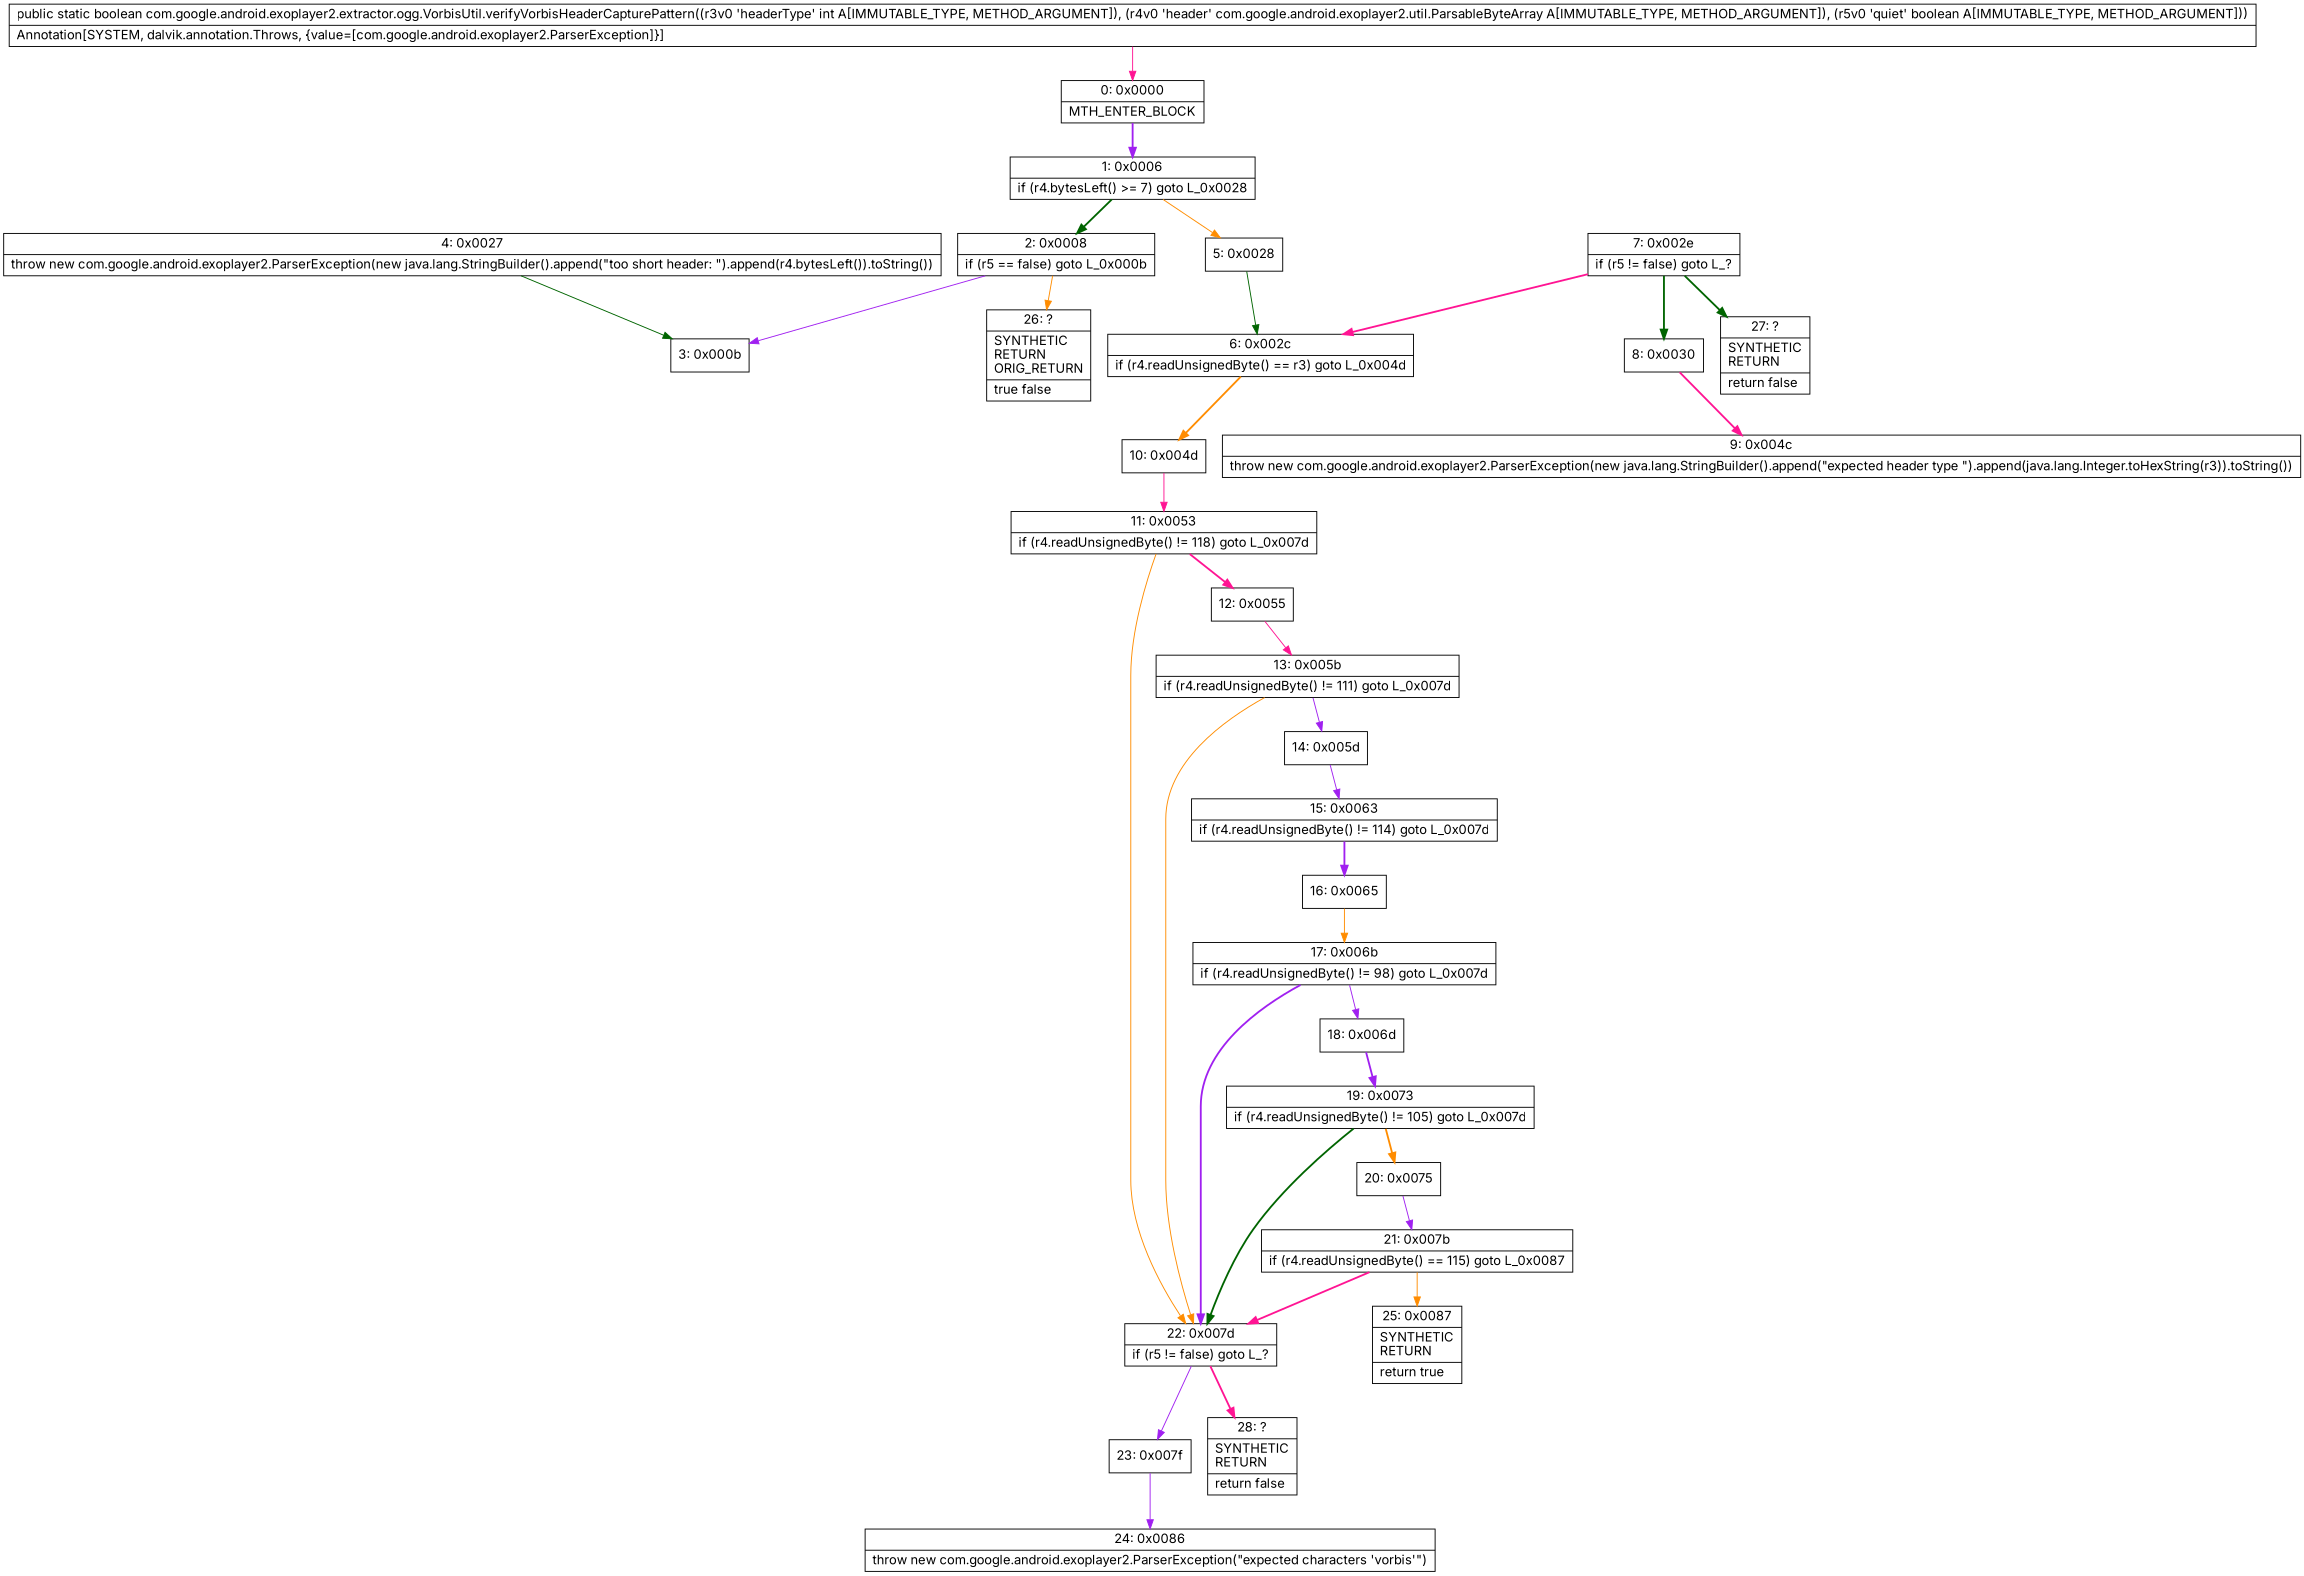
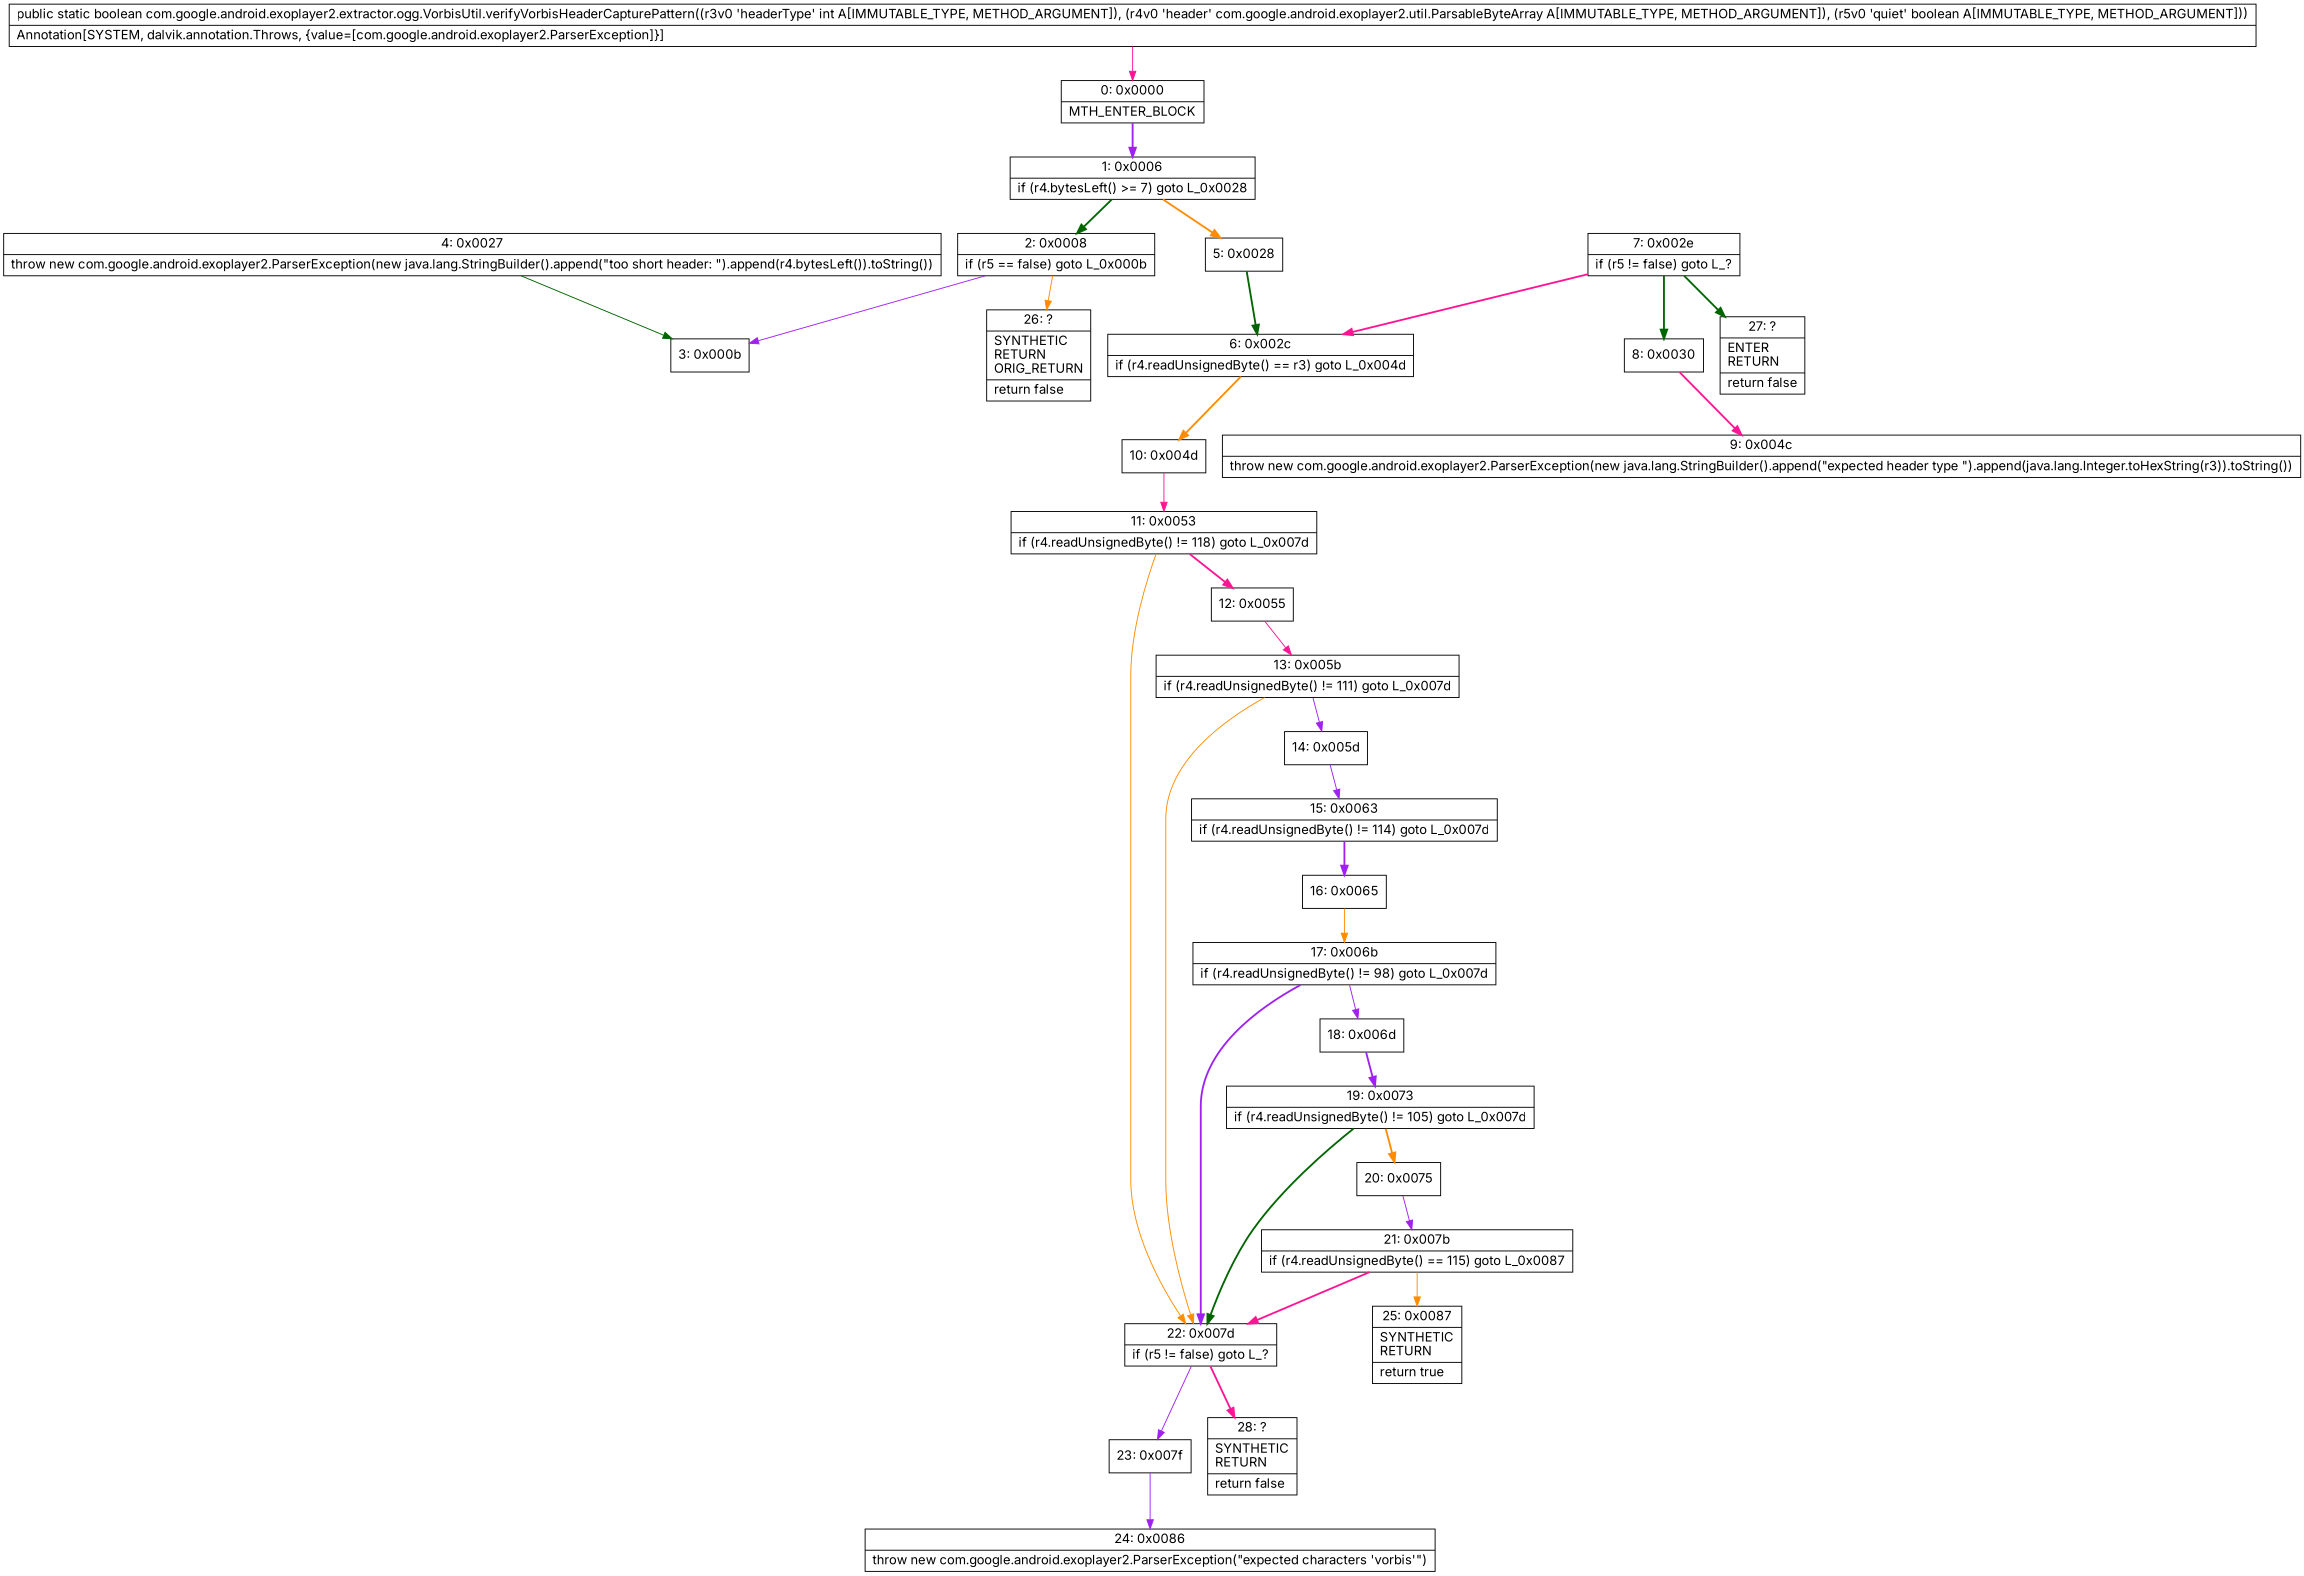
  digraph {
    fontname=Inter
    node [fontname=Inter shape=record]
    edge [color=purple fontname=Inter style=solid]
    n1 [label="{0\:\ 0x0000|MTH_ENTER_BLOCK\l}"]
    n2 [label="{1\:\ 0x0006|if (r4.bytesLeft() \>= 7) goto L_0x0028\l}"]
    n3 [label="{2\:\ 0x0008|if (r5 == false) goto L_0x000b\l}"]
    n4 [label="{5\:\ 0x0028}"]
    n5 [label="{3\:\ 0x000b}"]
-   n6 [label="{26\:\ ?|SYNTHETIC\lRETURN\lORIG_RETURN\l|true false\l}"]
+   n6 [label="{26\:\ ?|SYNTHETIC\lRETURN\lORIG_RETURN\l|return false\l}"]
    n7 [label="{6\:\ 0x002c|if (r4.readUnsignedByte() == r3) goto L_0x004d\l}"]
    n8 [label="{4\:\ 0x0027|throw new com.google.android.exoplayer2.ParserException(new java.lang.StringBuilder().append(\"too short header: \").append(r4.bytesLeft()).toString())\l}"]
    n9 [label="{10\:\ 0x004d}"]
    n10 [label="{7\:\ 0x002e|if (r5 != false) goto L_?\l}"]
    n11 [label="{8\:\ 0x0030}"]
-   n12 [label="{27\:\ ?|SYNTHETIC\lRETURN\l|return false\l}"]
+   n12 [label="{27\:\ ?|ENTER\lRETURN\l|return false\l}"]
    n13 [label="{11\:\ 0x0053|if (r4.readUnsignedByte() != 118) goto L_0x007d\l}"]
    n14 [label="{9\:\ 0x004c|throw new com.google.android.exoplayer2.ParserException(new java.lang.StringBuilder().append(\"expected header type \").append(java.lang.Integer.toHexString(r3)).toString())\l}"]
    n15 [label="{12\:\ 0x0055}"]
    n16 [label="{22\:\ 0x007d|if (r5 != false) goto L_?\l}"]
    n17 [label="{13\:\ 0x005b|if (r4.readUnsignedByte() != 111) goto L_0x007d\l}"]
    n18 [label="{23\:\ 0x007f}"]
    n19 [label="{28\:\ ?|SYNTHETIC\lRETURN\l|return false\l}"]
    n20 [label="{14\:\ 0x005d}"]
    n21 [label="{15\:\ 0x0063|if (r4.readUnsignedByte() != 114) goto L_0x007d\l}"]
    n22 [label="{16\:\ 0x0065}"]
    n23 [label="{17\:\ 0x006b|if (r4.readUnsignedByte() != 98) goto L_0x007d\l}"]
    n24 [label="{18\:\ 0x006d}"]
    n25 [label="{19\:\ 0x0073|if (r4.readUnsignedByte() != 105) goto L_0x007d\l}"]
    n26 [label="{20\:\ 0x0075}"]
    n27 [label="{21\:\ 0x007b|if (r4.readUnsignedByte() == 115) goto L_0x0087\l}"]
    n28 [label="{25\:\ 0x0087|SYNTHETIC\lRETURN\l|return true\l}"]
    n29 [label="{24\:\ 0x0086|throw new com.google.android.exoplayer2.ParserException(\"expected characters 'vorbis'\")\l}"]
    n30 [label="{public static boolean com.google.android.exoplayer2.extractor.ogg.VorbisUtil.verifyVorbisHeaderCapturePattern((r3v0 'headerType' int A[IMMUTABLE_TYPE, METHOD_ARGUMENT]), (r4v0 'header' com.google.android.exoplayer2.util.ParsableByteArray A[IMMUTABLE_TYPE, METHOD_ARGUMENT]), (r5v0 'quiet' boolean A[IMMUTABLE_TYPE, METHOD_ARGUMENT]))  | Annotation[SYSTEM, dalvik.annotation.Throws, \{value=[com.google.android.exoplayer2.ParserException]\}]\l}"]
    n1 -> n2 [style=bold]
    n2 -> n3 [color=darkgreen style=bold]
-   n2 -> n4 [color=darkorange]
+   n2 -> n4 [color=darkorange style=bold]
    n3 -> n5
    n3 -> n6 [color=darkorange]
-   n4 -> n7 [color=darkgreen]
+   n4 -> n7 [color=darkgreen style=bold]
    n7 -> n9 [color=darkorange style=bold]
    n8 -> n5 [color=darkgreen]
    n9 -> n13 [color=deeppink]
    n10 -> n7 [color=deeppink style=bold]
    n10 -> n11 [color=darkgreen style=bold]
    n10 -> n12 [color=darkgreen style=bold]
    n11 -> n14 [color=deeppink style=bold]
    n13 -> n15 [color=deeppink style=bold]
    n13 -> n16 [color=darkorange]
    n15 -> n17 [color=deeppink]
    n16 -> n18
    n16 -> n19 [color=deeppink style=bold]
    n17 -> n16 [color=darkorange]
    n17 -> n20
    n18 -> n29
    n20 -> n21
    n21 -> n22 [style=bold]
    n22 -> n23 [color=darkorange]
    n23 -> n16 [style=bold]
    n23 -> n24
    n24 -> n25 [style=bold]
    n25 -> n16 [color=darkgreen style=bold]
    n25 -> n26 [color=darkorange style=bold]
    n26 -> n27
    n27 -> n16 [color=deeppink style=bold]
    n27 -> n28 [color=darkorange]
    n30 -> n1 [color=deeppink]
  }
